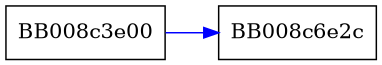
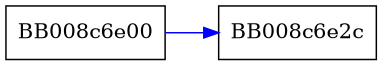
  digraph {
    splines=ortho
    rankdir=LR
    fontname="DejaVu Serif"
    node [shape=box fontname="DejaVu Serif"]
-   BB008c6e00 [label=BB008c3e00]
+   BB008c6e00
    BB008c6e2c
    BB008c6e00 -> BB008c6e2c [color=blue fontname="DejaVu Serif"]
  }
